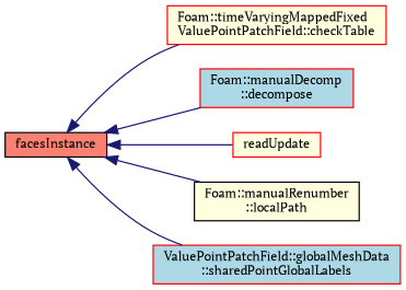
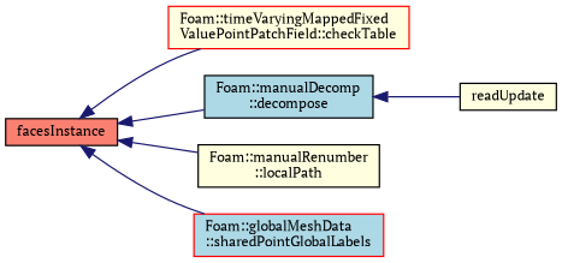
  digraph {
    fontname="PT Serif"
    rankdir=LR
    node [color=red fillcolor=lightyellow fontname="PT Serif" fontsize=10 shape=record style=filled]
    edge [color=midnightblue dir=back fontname="PT Serif" fontsize=10 labelfontname=FreeSans labelfontsize=10 style=solid]
    n1 [color=black fillcolor=salmon fontcolor=black height=0.2 label=facesInstance width=0.4]
    n2 [height=0.2 label="Foam::timeVaryingMappedFixed\lValuePointPatchField::checkTable" width=0.4]
-   n3 [fillcolor=lightblue height=0.2 label="Foam::manualDecomp\l::decompose" width=0.4]
-   n4 [height=0.2 label=readUpdate width=0.4]
+   n3 [color=black fillcolor=lightblue height=0.2 label="Foam::manualDecomp\l::decompose" width=0.4]
+   n4 [color=black height=0.2 label=readUpdate width=0.4]
    n5 [color=black height=0.2 label="Foam::manualRenumber\l::localPath" width=0.4]
-   n6 [fillcolor=lightblue height=0.2 label="ValuePointPatchField::globalMeshData\l::sharedPointGlobalLabels" width=0.4]
+   n6 [fillcolor=lightblue height=0.2 label="Foam::globalMeshData\l::sharedPointGlobalLabels" width=0.4]
    n1 -> n2
    n1 -> n3
-   n1 -> n4
+   n3 -> n4
    n1 -> n5
    n1 -> n6
  }
